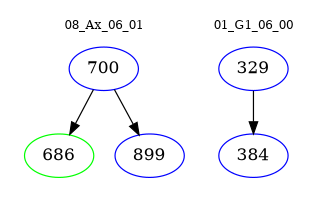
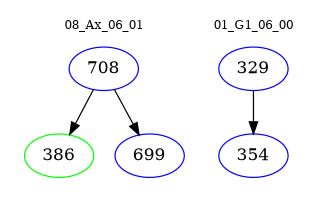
  digraph {
    node [color=blue]
    edge [color=black]
-   n1 [label=700]
-   n2 [color=green label=686]
-   n3 [label=899]
+   n1 [label=708]
+   n2 [color=green label=386]
+   n3 [label=699]
    n4 [label=329]
-   n5 [label=384]
+   n5 [label=354]
    subgraph cluster_1 {
      color=white
      fontsize=10
      label="08_Ax_06_01"
      n1
      n2
      n3
    }
    subgraph cluster_2 {
      color=white
      fontsize=10
      label="01_G1_06_00"
      n4
      n5
    }
    n1 -> n2
    n1 -> n3
    n4 -> n5
  }
